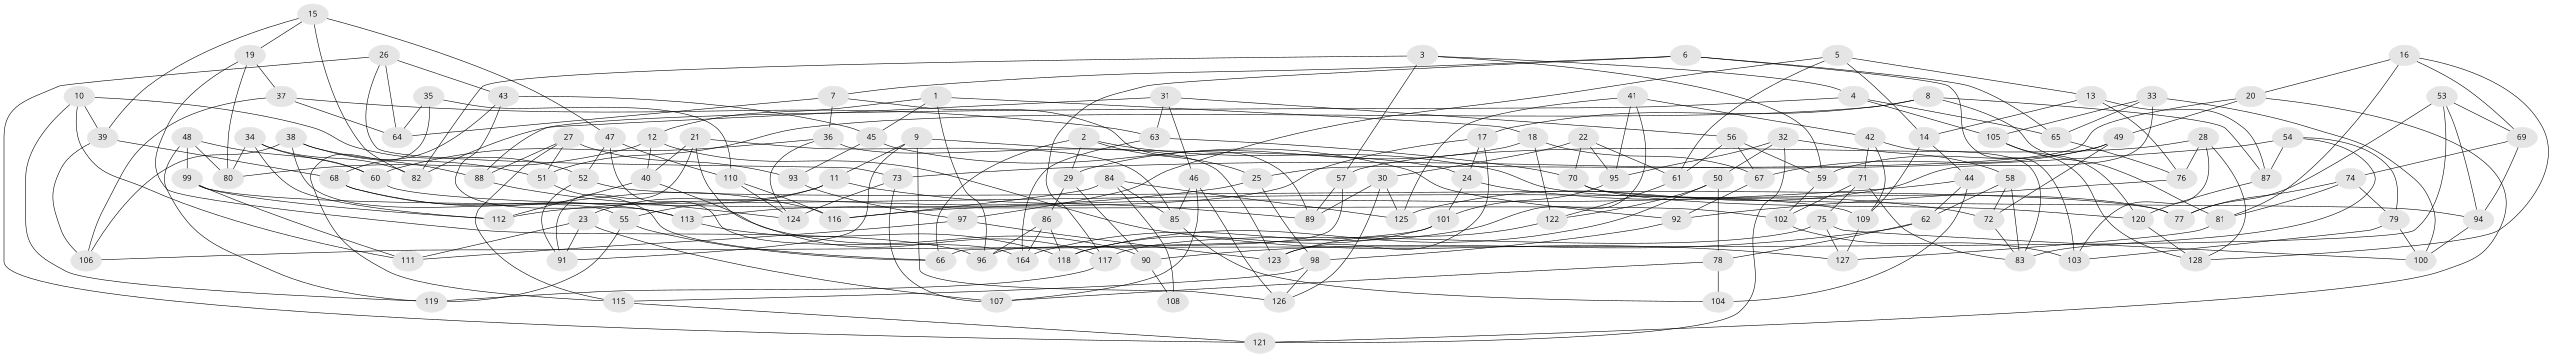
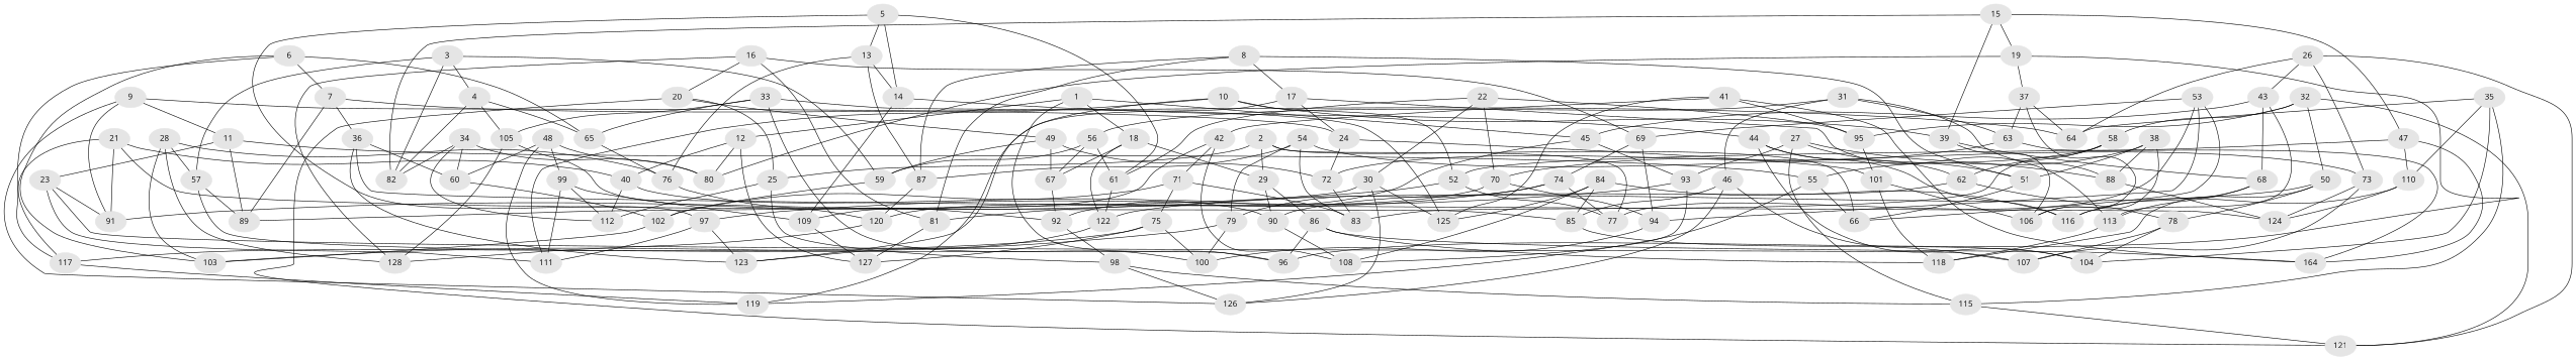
  graph {
    fontname="Open Sans"
    node [color=gray90 fontname="Open Sans" style=filled]
    edge [fontname="Open Sans"]
    1
    12
    18
    45
    96
    40
    80
    127
    29
    67
    122
    93
    92
    2
    25
    66
    77
    98
    112
    86
    90
    3
    4
    57
    59
    82
    65
    105
    89
    102
    76
    128
    120
    5
    13
    14
    61
    97
    87
    44
    109
    111
    123
    6
    7
    103
    117
    36
    64
    119
    60
    124
    8
    17
    51
    81
    24
    113
    9
    11
    91
    126
    23
    55
    72
    101
    10
    39
    52
    106
    68
    107
    104
    62
    116
    15
    19
    47
    37
    110
    n81 [label=164]
    16
    20
    69
    49
    121
    94
    74
    118
    63
    21
    85
    22
    30
    70
    95
    125
    83
    115
    26
    43
    73
    27
    88
    108
    28
    31
    46
    56
    32
    50
    58
    78
    33
    100
    34
    35
    38
    41
    42
    71
    75
    48
    99
    53
    54
    79
    84
    1 -- 12
    1 -- 18
    1 -- 45
    1 -- 96
    12 -- 40
    12 -- 80
    12 -- 127
    18 -- 29
    18 -- 67
    18 -- 122
    45 -- 93
    45 -- 92
    40 -- 112
    40 -- 90
    29 -- 86
    29 -- 90
    67 -- 92
    122 -- 123
    93 -- 97
+   93 -- 108
    92 -- 98
    2 -- 29
    2 -- 25
    2 -- 66
    2 -- 77
    25 -- 98
    25 -- 112
    98 -- 126
    98 -- 115
    86 -- 96
    86 -- n81
    86 -- 118
    90 -- 108
    3 -- 4
    3 -- 57
    3 -- 59
    3 -- 82
    4 -- 82
    4 -- 65
    4 -- 105
    57 -- 96
    57 -- 89
    59 -- 102
    65 -- 76
    105 -- 128
    105 -- 120
    102 -- 103
    76 -- 92
    120 -- 128
    5 -- 13
    5 -- 14
    5 -- 61
    5 -- 97
    13 -- 76
    13 -- 14
    13 -- 87
    14 -- 44
    14 -- 109
    61 -- 122
    97 -- 111
    97 -- 123
    87 -- 120
    44 -- 104
    44 -- 62
    44 -- 116
    109 -- 127
    6 -- 65
    6 -- 7
    6 -- 103
    6 -- 117
    7 -- 89
    7 -- 36
    7 -- 64
    117 -- 119
    36 -- 123
    36 -- 60
    36 -- 124
    60 -- 102
    8 -- 87
    8 -- 17
    8 -- 51
    8 -- 81
    17 -- 123
    17 -- 24
    17 -- 113
    51 -- 66
    81 -- 127
    24 -- 72
    24 -- 101
    113 -- 118
    9 -- 24
    9 -- 11
    9 -- 91
    9 -- 126
    11 -- 89
    11 -- 23
    11 -- 55
    23 -- 111
    23 -- 91
    23 -- 107
    55 -- 66
    55 -- 119
    72 -- 83
    101 -- 106
    101 -- 118
    10 -- 111
    10 -- 119
    10 -- 39
    10 -- 52
    39 -- 106
    39 -- 68
    52 -- 77
    52 -- 91
    68 -- 113
    68 -- 116
    62 -- 90
    62 -- 78
    15 -- 82
    15 -- 39
    15 -- 19
    15 -- 47
    19 -- 96
    19 -- 80
    19 -- 37
    47 -- 52
    47 -- 110
    47 -- n81
    37 -- 64
    37 -- 106
    37 -- 63
    110 -- 124
    110 -- 116
    16 -- 128
    16 -- 81
    16 -- 20
    16 -- 69
    20 -- 25
    20 -- 49
    20 -- 121
    69 -- 94
    69 -- 74
    49 -- 67
    49 -- 59
    49 -- 72
    94 -- 100
    74 -- 77
    74 -- 81
    74 -- 79
    63 -- n81
    63 -- 70
    21 -- 40
    21 -- 117
    21 -- 91
    21 -- 85
    85 -- 104
    22 -- 61
    22 -- 30
    22 -- 70
    22 -- 95
    30 -- 89
    30 -- 126
    30 -- 125
    70 -- 120
    70 -- 94
    95 -- 101
    115 -- 121
    26 -- 64
    26 -- 121
    26 -- 43
    26 -- 73
    43 -- 45
    43 -- 113
    43 -- 68
    73 -- 124
    73 -- 107
    27 -- 93
    27 -- 51
    27 -- 115
    27 -- 88
    88 -- 124
    28 -- 57
    28 -- 76
    28 -- 128
    28 -- 103
    31 -- 63
    31 -- 88
    31 -- 46
    31 -- 56
    46 -- 126
    46 -- 107
    46 -- 85
    56 -- 67
    56 -- 59
    56 -- 61
    32 -- 121
    32 -- 95
    32 -- 50
    32 -- 58
    50 -- 122
    50 -- 118
    50 -- 78
    58 -- 72
    58 -- 62
    58 -- 83
    78 -- 107
    78 -- 104
    33 -- 65
    33 -- 105
    33 -- 125
    33 -- 100
    34 -- 80
    34 -- 112
    34 -- 82
    34 -- 60
    35 -- 64
+   35 -- 104
    35 -- 110
    35 -- 115
    38 -- 51
    38 -- 55
    38 -- 106
    38 -- 88
    41 -- n81
    41 -- 95
    41 -- 125
    41 -- 42
    42 -- 109
-   42 -- 83
+   42 -- 108
    42 -- 71
    71 -- 102
    71 -- 83
    71 -- 75
    75 -- 127
    75 -- 117
    75 -- 100
    48 -- 80
    48 -- 119
    48 -- 60
    48 -- 99
    99 -- 112
    99 -- 109
    99 -- 111
    53 -- 66
    53 -- 77
    53 -- 69
    53 -- 94
    54 -- 87
    54 -- 83
    54 -- 73
    54 -- 79
    79 -- 103
    79 -- 100
    84 -- 116
    84 -- 85
    84 -- 125
    84 -- 108
  }
